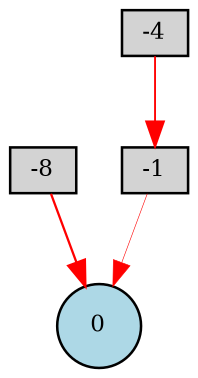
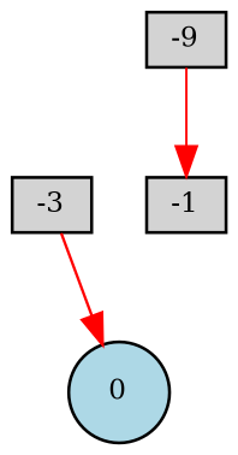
  digraph {
    node [fillcolor=lightgray fontsize=9 shape=box style=filled]
    edge [color=red style=solid]
    -1 [height=0.2 width=0.2]
    0 [fillcolor=lightblue height=0.2 shape=circle width=0.2]
-   -3 [height=0.2 width=0.2 label=-8]
-   -4 [height=0.2 width=0.2]
-   -1 -> 0 [penwidth=0.23041860999202798]
+   -3 [height=0.2 width=0.2]
+   -4 [height=0.2 width=0.2 label=-9]
    -3 -> 0 [penwidth=0.8987213169461662]
    -4 -> -1 [penwidth=0.7369607691729224]
  }
